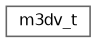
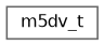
  digraph {
    rankdir=LR
-   n1 [color=grey40 fillcolor=white fontname=Helvetica fontsize=10 height=0.2 label=m3dv_t shape=box style=filled width=0.4]
+   n1 [color=grey40 fillcolor=white fontname=Helvetica fontsize=10 height=0.2 label=m5dv_t shape=box style=filled width=0.4]
  }
